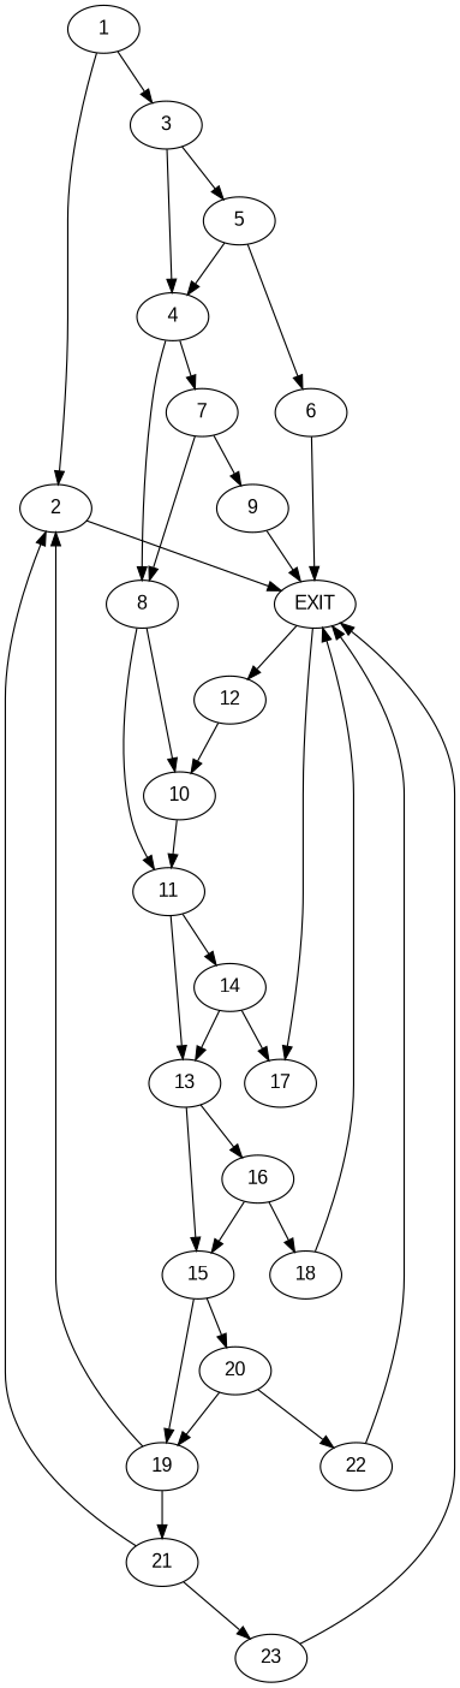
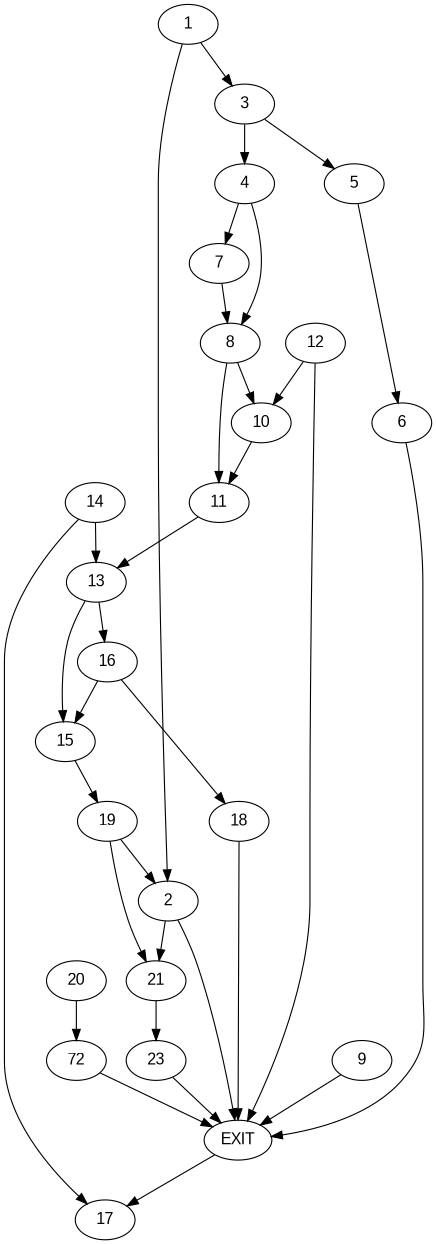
  digraph {
    fontname="Liberation Sans"
    node [fontname="Liberation Sans"]
    edge [fontname="Liberation Sans"]
    1
    2
    3
    n4 [label=EXIT]
    17
    4
    5
    7
    8
    6
    9
    10
    11
    13
    14
    12
    15
    16
    19
    20
    18
    21
-   22
+   22 [label=72]
    23
    1 -> 2
    1 -> 3
    2 -> n4
    3 -> 4
    3 -> 5
    n4 -> 17
    4 -> 7
    4 -> 8
-   5 -> 4
    5 -> 6
    7 -> 8
-   7 -> 9
    8 -> 10
    8 -> 11
    6 -> n4
    9 -> n4
    10 -> 11
    11 -> 13
-   11 -> 14
    13 -> 15
    13 -> 16
    14 -> 17
    14 -> 13
-   n4 -> 12
+   12 -> n4
    12 -> 10
    15 -> 19
-   15 -> 20
    16 -> 15
    16 -> 18
    19 -> 2
    19 -> 21
-   20 -> 19
    20 -> 22
    18 -> n4
-   21 -> 2
+   2 -> 21
    21 -> 23
    22 -> n4
    23 -> n4
  }
